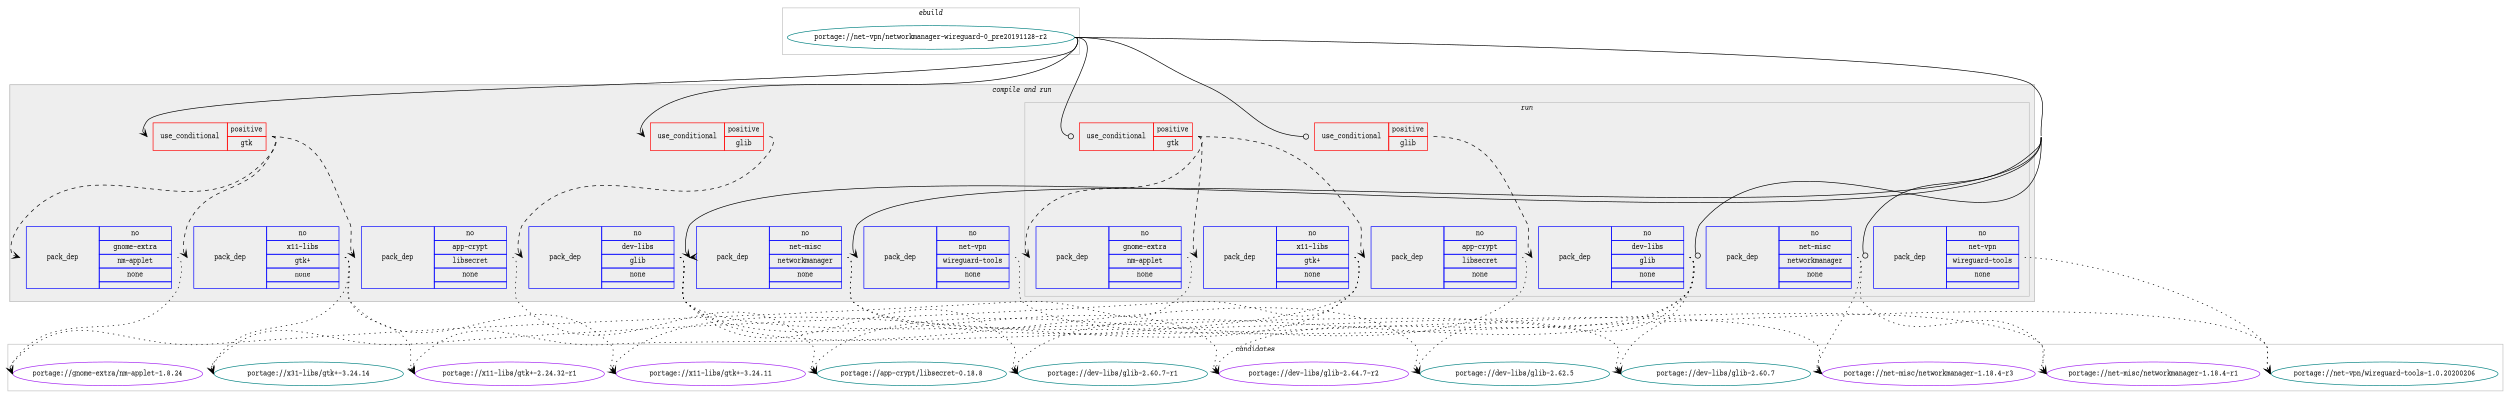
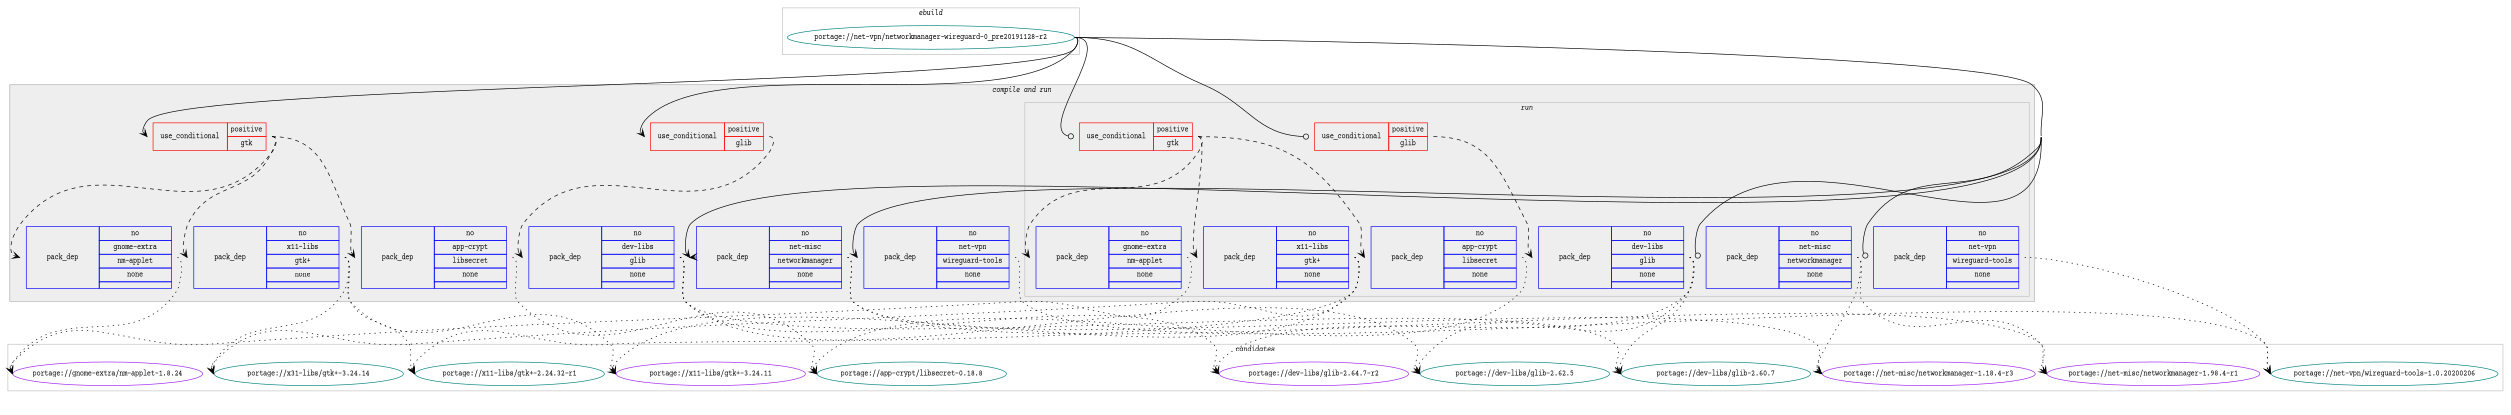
  digraph {
    compound=true
    concentrate=true
    fontname="Courier Prime"
    fontsize=10
    newrank=true
    rankdir=TB
    ranksep=1.5
    node [color=blue fontname="Courier Prime" fontsize=10 shape=none]
    edge [arrowhead=vee fontname="Courier Prime" headport=w style=dotted tailport=e weight=100]
    n1 [color=teal label="portage://net-vpn/networkmanager-wireguard-0_pre20191128-r2" width=4 shape=""]
    n2 [label=<<TABLE BORDER="0" CELLBORDER="1" CELLSPACING="0" CELLPADDING="4" WIDTH="220"><TR><TD ROWSPAN="6" CELLPADDING="30">pack_dep</TD></TR><TR><TD WIDTH="110">no</TD></TR><TR><TD>dev-libs</TD></TR><TR><TD>glib</TD></TR><TR><TD>none</TD></TR><TR><TD></TD></TR></TABLE>>]
    n3 [color=red label=<<TABLE BORDER="0" CELLBORDER="1" CELLSPACING="0" CELLPADDING="4"><TR><TD ROWSPAN="3" CELLPADDING="10">use_conditional</TD></TR><TR><TD>positive</TD></TR><TR><TD>glib</TD></TR></TABLE>>]
    n4 [label=<<TABLE BORDER="0" CELLBORDER="1" CELLSPACING="0" CELLPADDING="4" WIDTH="220"><TR><TD ROWSPAN="6" CELLPADDING="30">pack_dep</TD></TR><TR><TD WIDTH="110">no</TD></TR><TR><TD>app-crypt</TD></TR><TR><TD>libsecret</TD></TR><TR><TD>none</TD></TR><TR><TD></TD></TR></TABLE>>]
    n5 [label=<<TABLE BORDER="0" CELLBORDER="1" CELLSPACING="0" CELLPADDING="4" WIDTH="220"><TR><TD ROWSPAN="6" CELLPADDING="30">pack_dep</TD></TR><TR><TD WIDTH="110">no</TD></TR><TR><TD>gnome-extra</TD></TR><TR><TD>nm-applet</TD></TR><TR><TD>none</TD></TR><TR><TD></TD></TR></TABLE>>]
    n6 [label=<<TABLE BORDER="0" CELLBORDER="1" CELLSPACING="0" CELLPADDING="4" WIDTH="220"><TR><TD ROWSPAN="6" CELLPADDING="30">pack_dep</TD></TR><TR><TD WIDTH="110">no</TD></TR><TR><TD>x11-libs</TD></TR><TR><TD>gtk+</TD></TR><TR><TD>none</TD></TR><TR><TD></TD></TR></TABLE>>]
    n7 [color=red label=<<TABLE BORDER="0" CELLBORDER="1" CELLSPACING="0" CELLPADDING="4"><TR><TD ROWSPAN="3" CELLPADDING="10">use_conditional</TD></TR><TR><TD>positive</TD></TR><TR><TD>gtk</TD></TR></TABLE>>]
    n8 [label=<<TABLE BORDER="0" CELLBORDER="1" CELLSPACING="0" CELLPADDING="4" WIDTH="220"><TR><TD ROWSPAN="6" CELLPADDING="30">pack_dep</TD></TR><TR><TD WIDTH="110">no</TD></TR><TR><TD>net-misc</TD></TR><TR><TD>networkmanager</TD></TR><TR><TD>none</TD></TR><TR><TD></TD></TR></TABLE>>]
    n9 [label=<<TABLE BORDER="0" CELLBORDER="1" CELLSPACING="0" CELLPADDING="4" WIDTH="220"><TR><TD ROWSPAN="6" CELLPADDING="30">pack_dep</TD></TR><TR><TD WIDTH="110">no</TD></TR><TR><TD>net-vpn</TD></TR><TR><TD>wireguard-tools</TD></TR><TR><TD>none</TD></TR><TR><TD></TD></TR></TABLE>>]
    n10 [label=<<TABLE BORDER="0" CELLBORDER="1" CELLSPACING="0" CELLPADDING="4" WIDTH="220"><TR><TD ROWSPAN="6" CELLPADDING="30">pack_dep</TD></TR><TR><TD WIDTH="110">no</TD></TR><TR><TD>dev-libs</TD></TR><TR><TD>glib</TD></TR><TR><TD>none</TD></TR><TR><TD></TD></TR></TABLE>>]
    n11 [color=red label=<<TABLE BORDER="0" CELLBORDER="1" CELLSPACING="0" CELLPADDING="4"><TR><TD ROWSPAN="3" CELLPADDING="10">use_conditional</TD></TR><TR><TD>positive</TD></TR><TR><TD>glib</TD></TR></TABLE>>]
    n12 [label=<<TABLE BORDER="0" CELLBORDER="1" CELLSPACING="0" CELLPADDING="4" WIDTH="220"><TR><TD ROWSPAN="6" CELLPADDING="30">pack_dep</TD></TR><TR><TD WIDTH="110">no</TD></TR><TR><TD>app-crypt</TD></TR><TR><TD>libsecret</TD></TR><TR><TD>none</TD></TR><TR><TD></TD></TR></TABLE>>]
    n13 [label=<<TABLE BORDER="0" CELLBORDER="1" CELLSPACING="0" CELLPADDING="4" WIDTH="220"><TR><TD ROWSPAN="6" CELLPADDING="30">pack_dep</TD></TR><TR><TD WIDTH="110">no</TD></TR><TR><TD>gnome-extra</TD></TR><TR><TD>nm-applet</TD></TR><TR><TD>none</TD></TR><TR><TD></TD></TR></TABLE>>]
    n14 [label=<<TABLE BORDER="0" CELLBORDER="1" CELLSPACING="0" CELLPADDING="4" WIDTH="220"><TR><TD ROWSPAN="6" CELLPADDING="30">pack_dep</TD></TR><TR><TD WIDTH="110">no</TD></TR><TR><TD>x11-libs</TD></TR><TR><TD>gtk+</TD></TR><TR><TD>none</TD></TR><TR><TD></TD></TR></TABLE>>]
    n15 [color=red label=<<TABLE BORDER="0" CELLBORDER="1" CELLSPACING="0" CELLPADDING="4"><TR><TD ROWSPAN="3" CELLPADDING="10">use_conditional</TD></TR><TR><TD>positive</TD></TR><TR><TD>gtk</TD></TR></TABLE>>]
    n16 [label=<<TABLE BORDER="0" CELLBORDER="1" CELLSPACING="0" CELLPADDING="4" WIDTH="220"><TR><TD ROWSPAN="6" CELLPADDING="30">pack_dep</TD></TR><TR><TD WIDTH="110">no</TD></TR><TR><TD>net-misc</TD></TR><TR><TD>networkmanager</TD></TR><TR><TD>none</TD></TR><TR><TD></TD></TR></TABLE>>]
    n17 [label=<<TABLE BORDER="0" CELLBORDER="1" CELLSPACING="0" CELLPADDING="4" WIDTH="220"><TR><TD ROWSPAN="6" CELLPADDING="30">pack_dep</TD></TR><TR><TD WIDTH="110">no</TD></TR><TR><TD>net-vpn</TD></TR><TR><TD>wireguard-tools</TD></TR><TR><TD>none</TD></TR><TR><TD></TD></TR></TABLE>>]
    n18 [color=teal label="portage://dev-libs/glib-2.62.5" width=4 shape=""]
    n19 [color=purple label="portage://dev-libs/glib-2.64.7-r2" width=4 shape=""]
-   n20 [color=teal label="portage://dev-libs/glib-2.60.7-r1" width=4 shape=""]
    n21 [color=teal label="portage://dev-libs/glib-2.60.7" width=4 shape=""]
    n22 [color=teal label="portage://app-crypt/libsecret-0.18.8" width=4 shape=""]
    n23 [color=purple label="portage://gnome-extra/nm-applet-1.8.24" width=4 shape=""]
    n24 [color=teal label="portage://x31-libs/gtk+-3.24.14" width=4 shape=""]
    n25 [color=purple label="portage://x11-libs/gtk+-3.24.11" width=4 shape=""]
-   n26 [color=purple label="portage://x11-libs/gtk+-2.24.32-r1" width=4 shape=""]
+   n26 [color=teal label="portage://x11-libs/gtk+-2.24.32-r1" width=4 shape=""]
    n27 [color=purple label="portage://net-misc/networkmanager-1.18.4-r3" width=4 shape=""]
-   n28 [color=purple label="portage://net-misc/networkmanager-1.18.4-r1" width=4 shape=""]
+   n28 [color=purple label="portage://net-misc/networkmanager-1.98.4-r1" width=4 shape=""]
    n29 [color=teal label="portage://net-vpn/wireguard-tools-1.0.20200206" width=4 shape=""]
    subgraph cluster_1 {
      color=gray
      label=<<i>ebuild</i>>
      rank=same
      n1
    }
    subgraph cluster_2 {
      color=gray
      label=<<i>dependencies</i>>
      subgraph cluster_3 {
        color=gray
        fillcolor="#eeeeee"
        label=<<i>compile</i>>
        style=filled
        subgraph sub_4 {
          color=gray
          fillcolor="#eeeeee"
          label=<<i>compile</i>>
          style=filled
          n3
          subgraph sub_5 {
            color=gray
            fillcolor="#eeeeee"
            label=<<i>compile</i>>
            style=filled
            n2
          }
        }
        subgraph sub_6 {
          color=gray
          fillcolor="#eeeeee"
          label=<<i>compile</i>>
          style=filled
          n7
          subgraph sub_7 {
            color=gray
            fillcolor="#eeeeee"
            label=<<i>compile</i>>
            style=filled
            n4
          }
          subgraph sub_8 {
            color=gray
            fillcolor="#eeeeee"
            label=<<i>compile</i>>
            style=filled
            n5
          }
          subgraph sub_9 {
            color=gray
            fillcolor="#eeeeee"
            label=<<i>compile</i>>
            style=filled
            n6
          }
        }
        subgraph sub_10 {
          color=gray
          fillcolor="#eeeeee"
          label=<<i>compile</i>>
          style=filled
          n8
        }
        subgraph sub_11 {
          color=gray
          fillcolor="#eeeeee"
          label=<<i>compile</i>>
          style=filled
          n9
        }
      }
      subgraph cluster_12 {
        color=gray
        fillcolor="#eeeeee"
        label=<<i>compile and run</i>>
        style=filled
      }
      subgraph cluster_13 {
        color=gray
        fillcolor="#eeeeee"
        label=<<i>run</i>>
        style=filled
        subgraph sub_14 {
          color=gray
          fillcolor="#eeeeee"
          label=<<i>run</i>>
          style=filled
          n11
          subgraph sub_15 {
            color=gray
            fillcolor="#eeeeee"
            label=<<i>run</i>>
            style=filled
            n10
          }
        }
        subgraph sub_16 {
          color=gray
          fillcolor="#eeeeee"
          label=<<i>run</i>>
          style=filled
          n15
          subgraph sub_17 {
            color=gray
            fillcolor="#eeeeee"
            label=<<i>run</i>>
            style=filled
            n12
          }
          subgraph sub_18 {
            color=gray
            fillcolor="#eeeeee"
            label=<<i>run</i>>
            style=filled
            n13
          }
          subgraph sub_19 {
            color=gray
            fillcolor="#eeeeee"
            label=<<i>run</i>>
            style=filled
            n14
          }
        }
        subgraph sub_20 {
          color=gray
          fillcolor="#eeeeee"
          label=<<i>run</i>>
          style=filled
          n16
        }
        subgraph sub_21 {
          color=gray
          fillcolor="#eeeeee"
          label=<<i>run</i>>
          style=filled
          n17
        }
      }
    }
    subgraph cluster_22 {
      color=gray
      label=<<i>candidates</i>>
      rank=same
      subgraph sub_23 {
        color=black
        label=<<i>candidates</i>>
        nodesep=1
        rank=same
        n18
        n19
-       n20
        n21
      }
      subgraph sub_24 {
        color=black
        label=<<i>candidates</i>>
        nodesep=1
        rank=same
        n22
      }
      subgraph sub_25 {
        color=black
        label=<<i>candidates</i>>
        nodesep=1
        rank=same
        n23
      }
      subgraph sub_26 {
        color=black
        label=<<i>candidates</i>>
        nodesep=1
        rank=same
        n24
        n25
        n26
      }
      subgraph sub_27 {
        color=black
        label=<<i>candidates</i>>
        nodesep=1
        rank=same
        n27
        n28
      }
      subgraph sub_28 {
        color=black
        label=<<i>candidates</i>>
        nodesep=1
        rank=same
        n29
      }
      subgraph sub_29 {
        color=black
        label=<<i>candidates</i>>
        nodesep=1
        rank=same
        n18
        n19
-       n20
        n21
      }
      subgraph sub_30 {
        color=black
        label=<<i>candidates</i>>
        nodesep=1
        rank=same
        n22
      }
      subgraph sub_31 {
        color=black
        label=<<i>candidates</i>>
        nodesep=1
        rank=same
        n23
      }
      subgraph sub_32 {
        color=black
        label=<<i>candidates</i>>
        nodesep=1
        rank=same
        n29
      }
      subgraph sub_33 {
        color=black
        label=<<i>candidates</i>>
        nodesep=1
        rank=same
        n24
        n25
        n26
      }
      subgraph sub_34 {
        color=black
        label=<<i>candidates</i>>
        nodesep=1
        rank=same
        n27
        n28
      }
    }
    n1 -> n3 [style=solid weight=20]
    n1 -> n7 [style=solid weight=20]
    n1 -> n8 [style=solid weight=20]
    n1 -> n9 [style=solid weight=20]
    n1 -> n11 [arrowhead=odot style=solid weight=20]
    n1 -> n15 [arrowhead=odot style=solid weight=20]
    n1 -> n16 [arrowhead=odot style=solid weight=20]
    n1 -> n17 [arrowhead=odot style=solid weight=20]
    n2 -> n18
    n2 -> n19
-   n2 -> n20
    n2 -> n21
    n3 -> n2 [style=dashed weight=20]
    n4 -> n22
    n5 -> n23
    n6 -> n24
    n6 -> n25
    n6 -> n26
    n7 -> n4 [style=dashed weight=20]
    n7 -> n5 [style=dashed weight=20]
    n7 -> n6 [style=dashed weight=20]
    n8 -> n27
    n8 -> n28
    n9 -> n29
    n10 -> n18
    n10 -> n19
-   n10 -> n20
    n10 -> n21
    n11 -> n10 [style=dashed weight=20]
    n12 -> n22
    n13 -> n23
    n14 -> n24
    n14 -> n25
    n14 -> n26
    n15 -> n12 [style=dashed weight=20]
    n15 -> n13 [style=dashed weight=20]
    n15 -> n14 [style=dashed weight=20]
    n16 -> n27
    n16 -> n28
    n17 -> n29
  }
